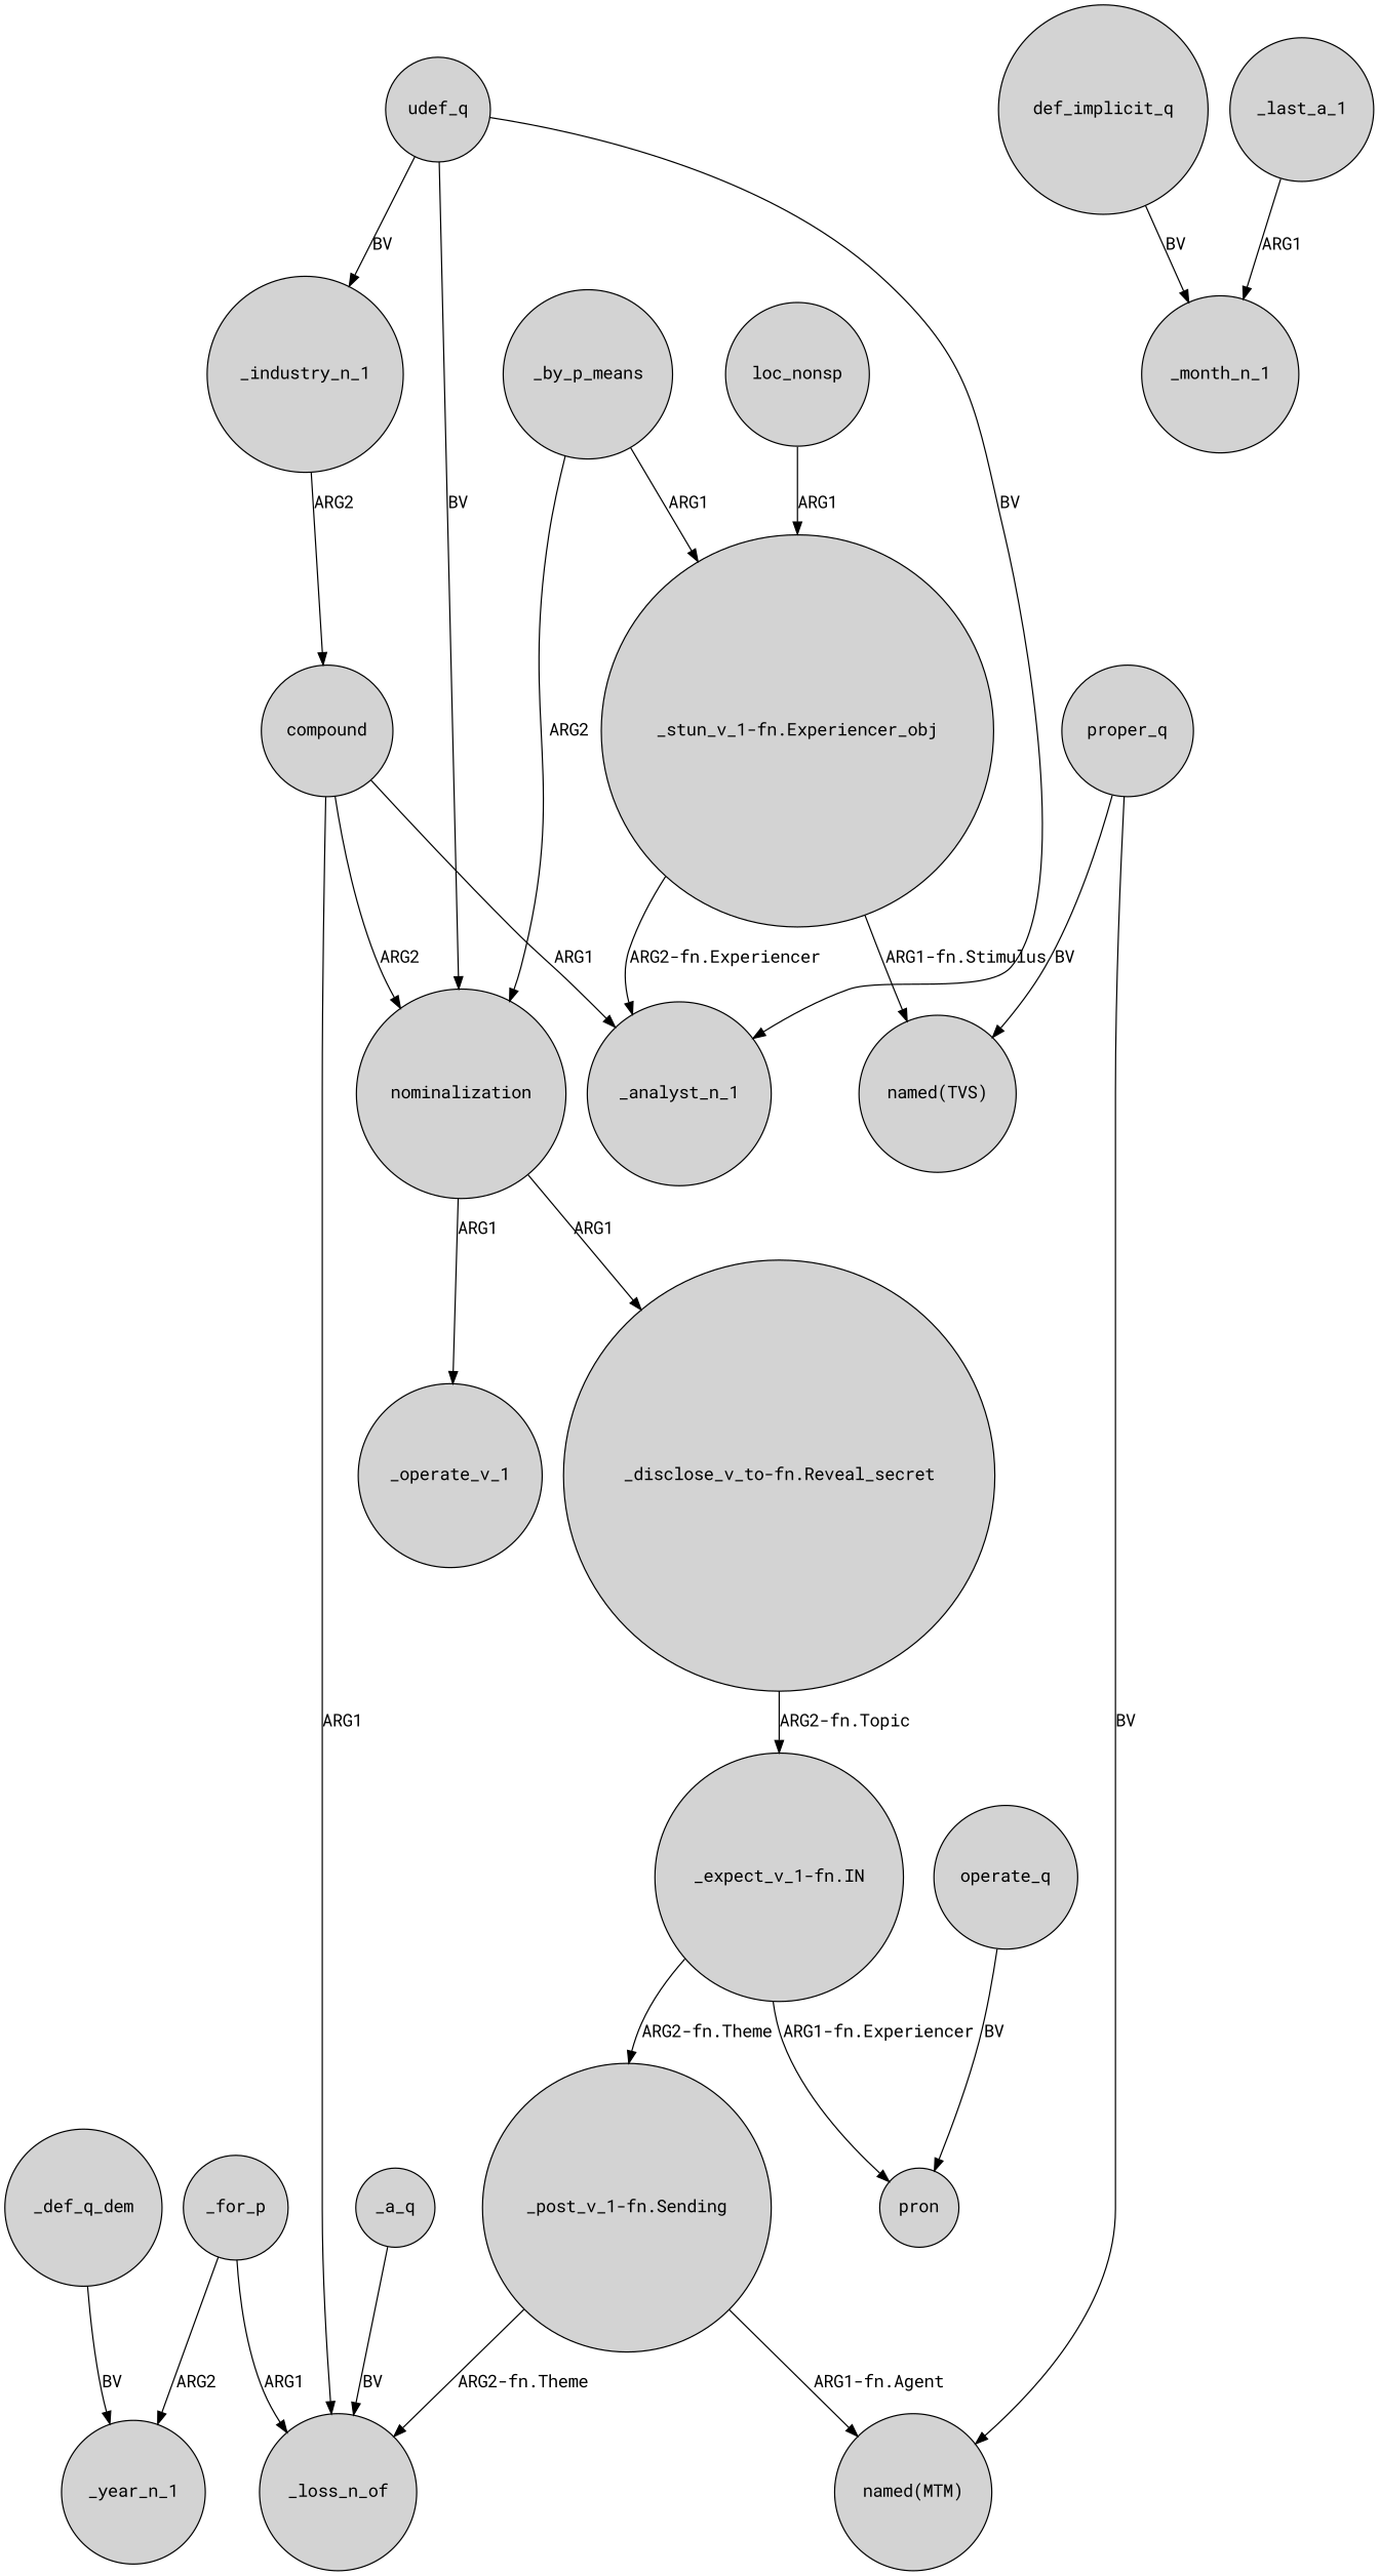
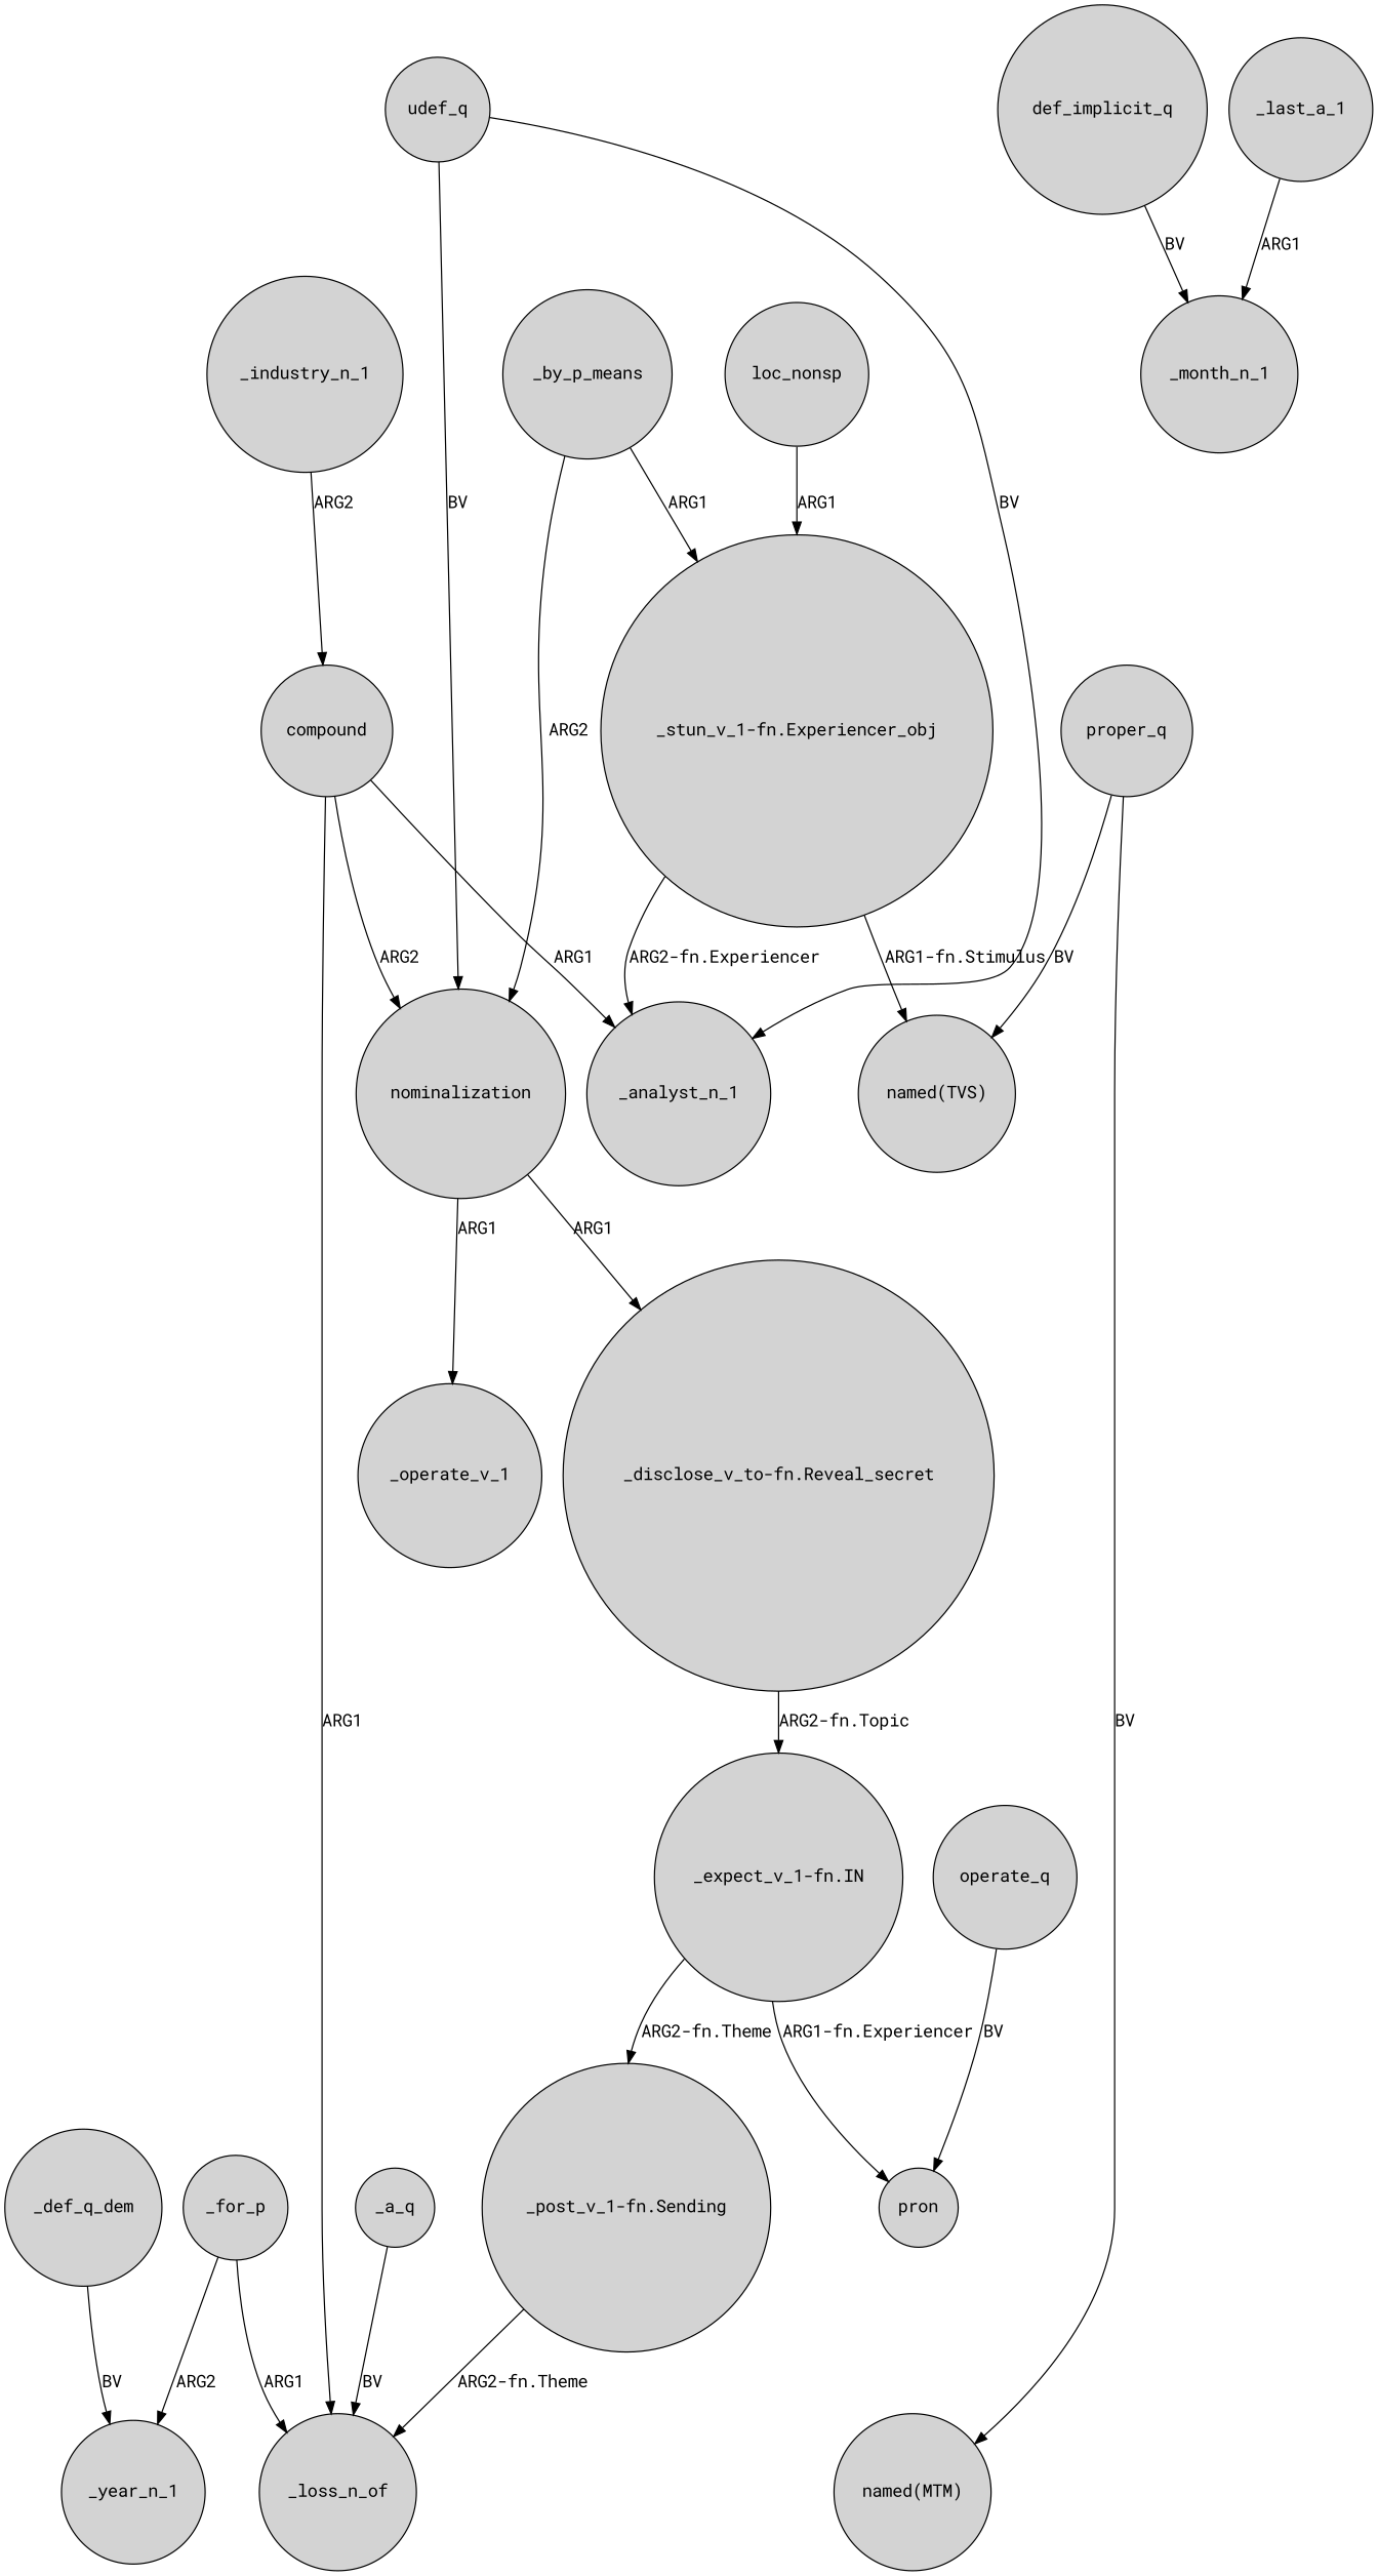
  digraph {
    fontname="Roboto Mono"
    node [fontname="Roboto Mono" shape=circle style=filled]
    edge [fontname="Roboto Mono"]
    "_post_v_1-fn.Sending"
    _loss_n_of
    "named(MTM)"
    "_stun_v_1-fn.Experiencer_obj"
    "named(TVS)"
    _analyst_n_1
    def_implicit_q
    _month_n_1
    _by_p_means
    nominalization
    _operate_v_1
    "_disclose_v_to-fn.Reveal_secret"
    "_expect_v_1-fn.IN"
    _for_p
    _year_n_1
    proper_q
    _a_q
    n18 [label=_def_q_dem]
    compound
    _industry_n_1
    pron
    n22 [label=operate_q]
    udef_q
    _last_a_1
    loc_nonsp
    "_post_v_1-fn.Sending" -> _loss_n_of [label="ARG2-fn.Theme"]
-   "_post_v_1-fn.Sending" -> "named(MTM)" [label="ARG1-fn.Agent"]
    "_stun_v_1-fn.Experiencer_obj" -> "named(TVS)" [label="ARG1-fn.Stimulus"]
    "_stun_v_1-fn.Experiencer_obj" -> _analyst_n_1 [label="ARG2-fn.Experiencer"]
    def_implicit_q -> _month_n_1 [label=BV]
    _by_p_means -> "_stun_v_1-fn.Experiencer_obj" [label=ARG1]
    _by_p_means -> nominalization [label=ARG2]
    nominalization -> _operate_v_1 [label=ARG1]
    nominalization -> "_disclose_v_to-fn.Reveal_secret" [label=ARG1]
    "_disclose_v_to-fn.Reveal_secret" -> "_expect_v_1-fn.IN" [label="ARG2-fn.Topic"]
    "_expect_v_1-fn.IN" -> "_post_v_1-fn.Sending" [label="ARG2-fn.Theme"]
    "_expect_v_1-fn.IN" -> pron [label="ARG1-fn.Experiencer"]
    _for_p -> _loss_n_of [label=ARG1]
    _for_p -> _year_n_1 [label=ARG2]
    proper_q -> "named(MTM)" [label=BV]
    proper_q -> "named(TVS)" [label=BV]
    _a_q -> _loss_n_of [label=BV]
    n18 -> _year_n_1 [label=BV]
    compound -> _loss_n_of [label=ARG1]
    compound -> _analyst_n_1 [label=ARG1]
    compound -> nominalization [label=ARG2]
    _industry_n_1 -> compound [label=ARG2]
    n22 -> pron [label=BV]
    udef_q -> _analyst_n_1 [label=BV]
    udef_q -> nominalization [label=BV]
-   udef_q -> _industry_n_1 [label=BV]
    _last_a_1 -> _month_n_1 [label=ARG1]
    loc_nonsp -> "_stun_v_1-fn.Experiencer_obj" [label=ARG1]
  }
